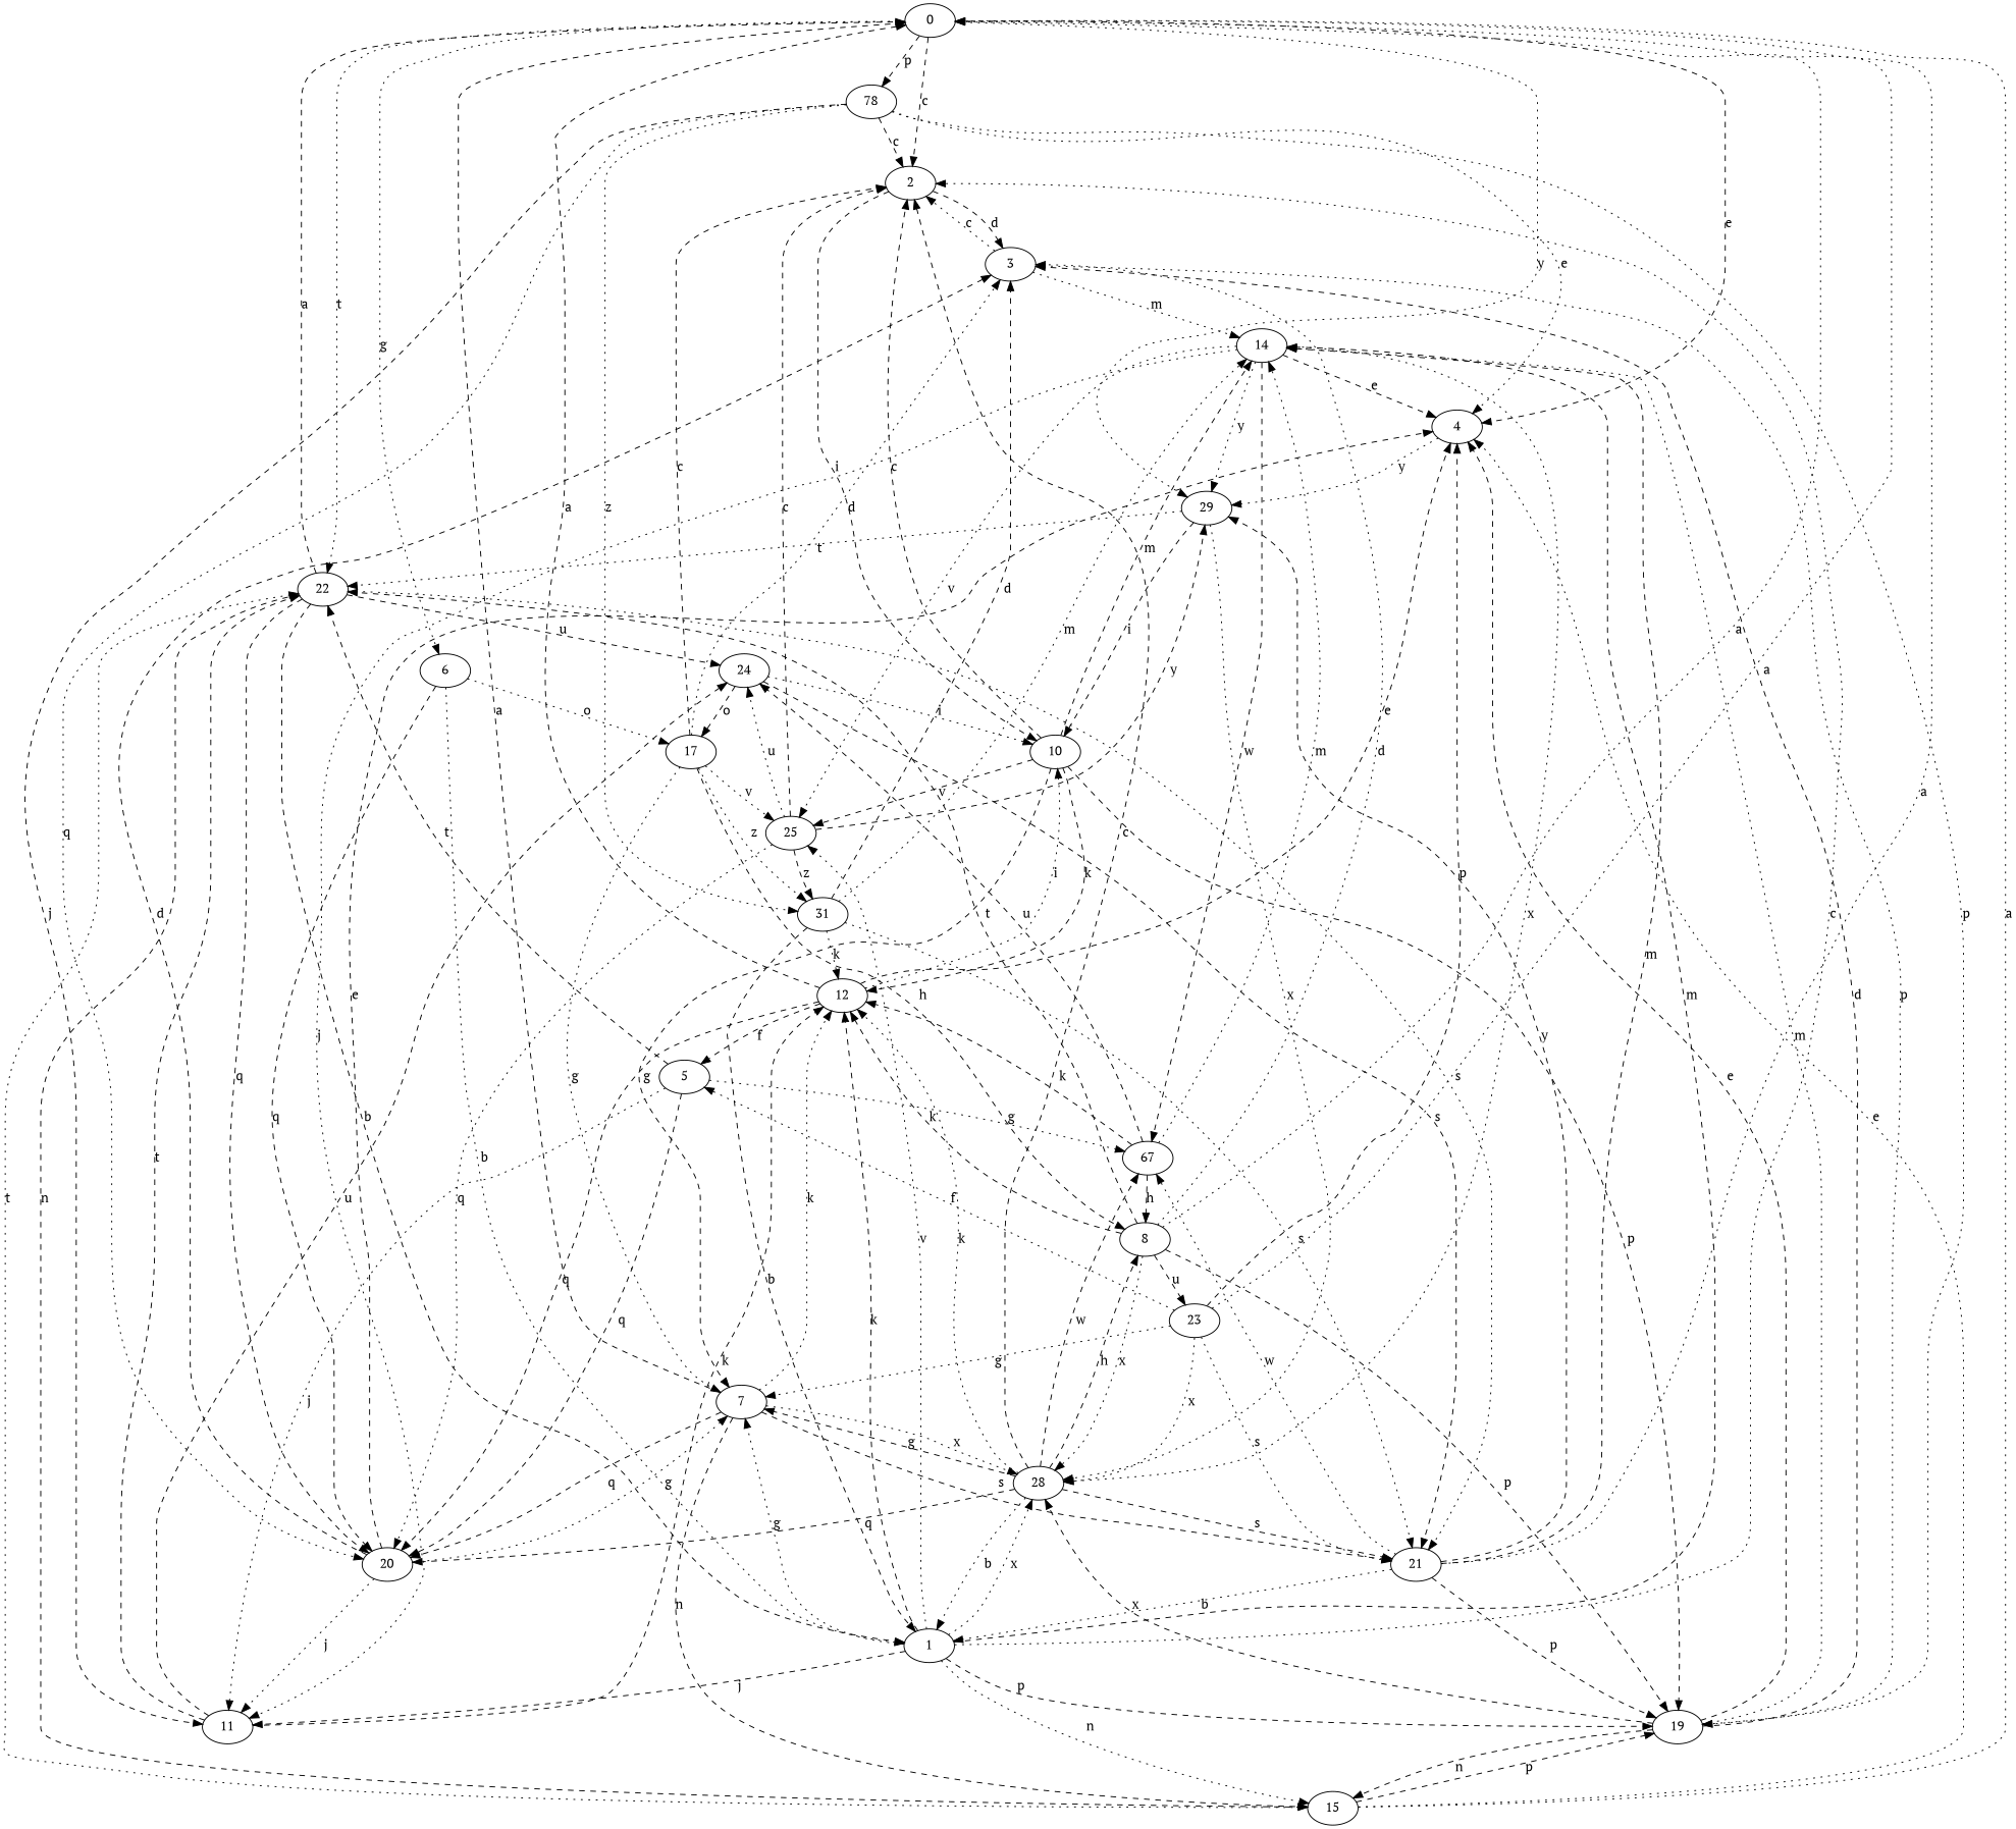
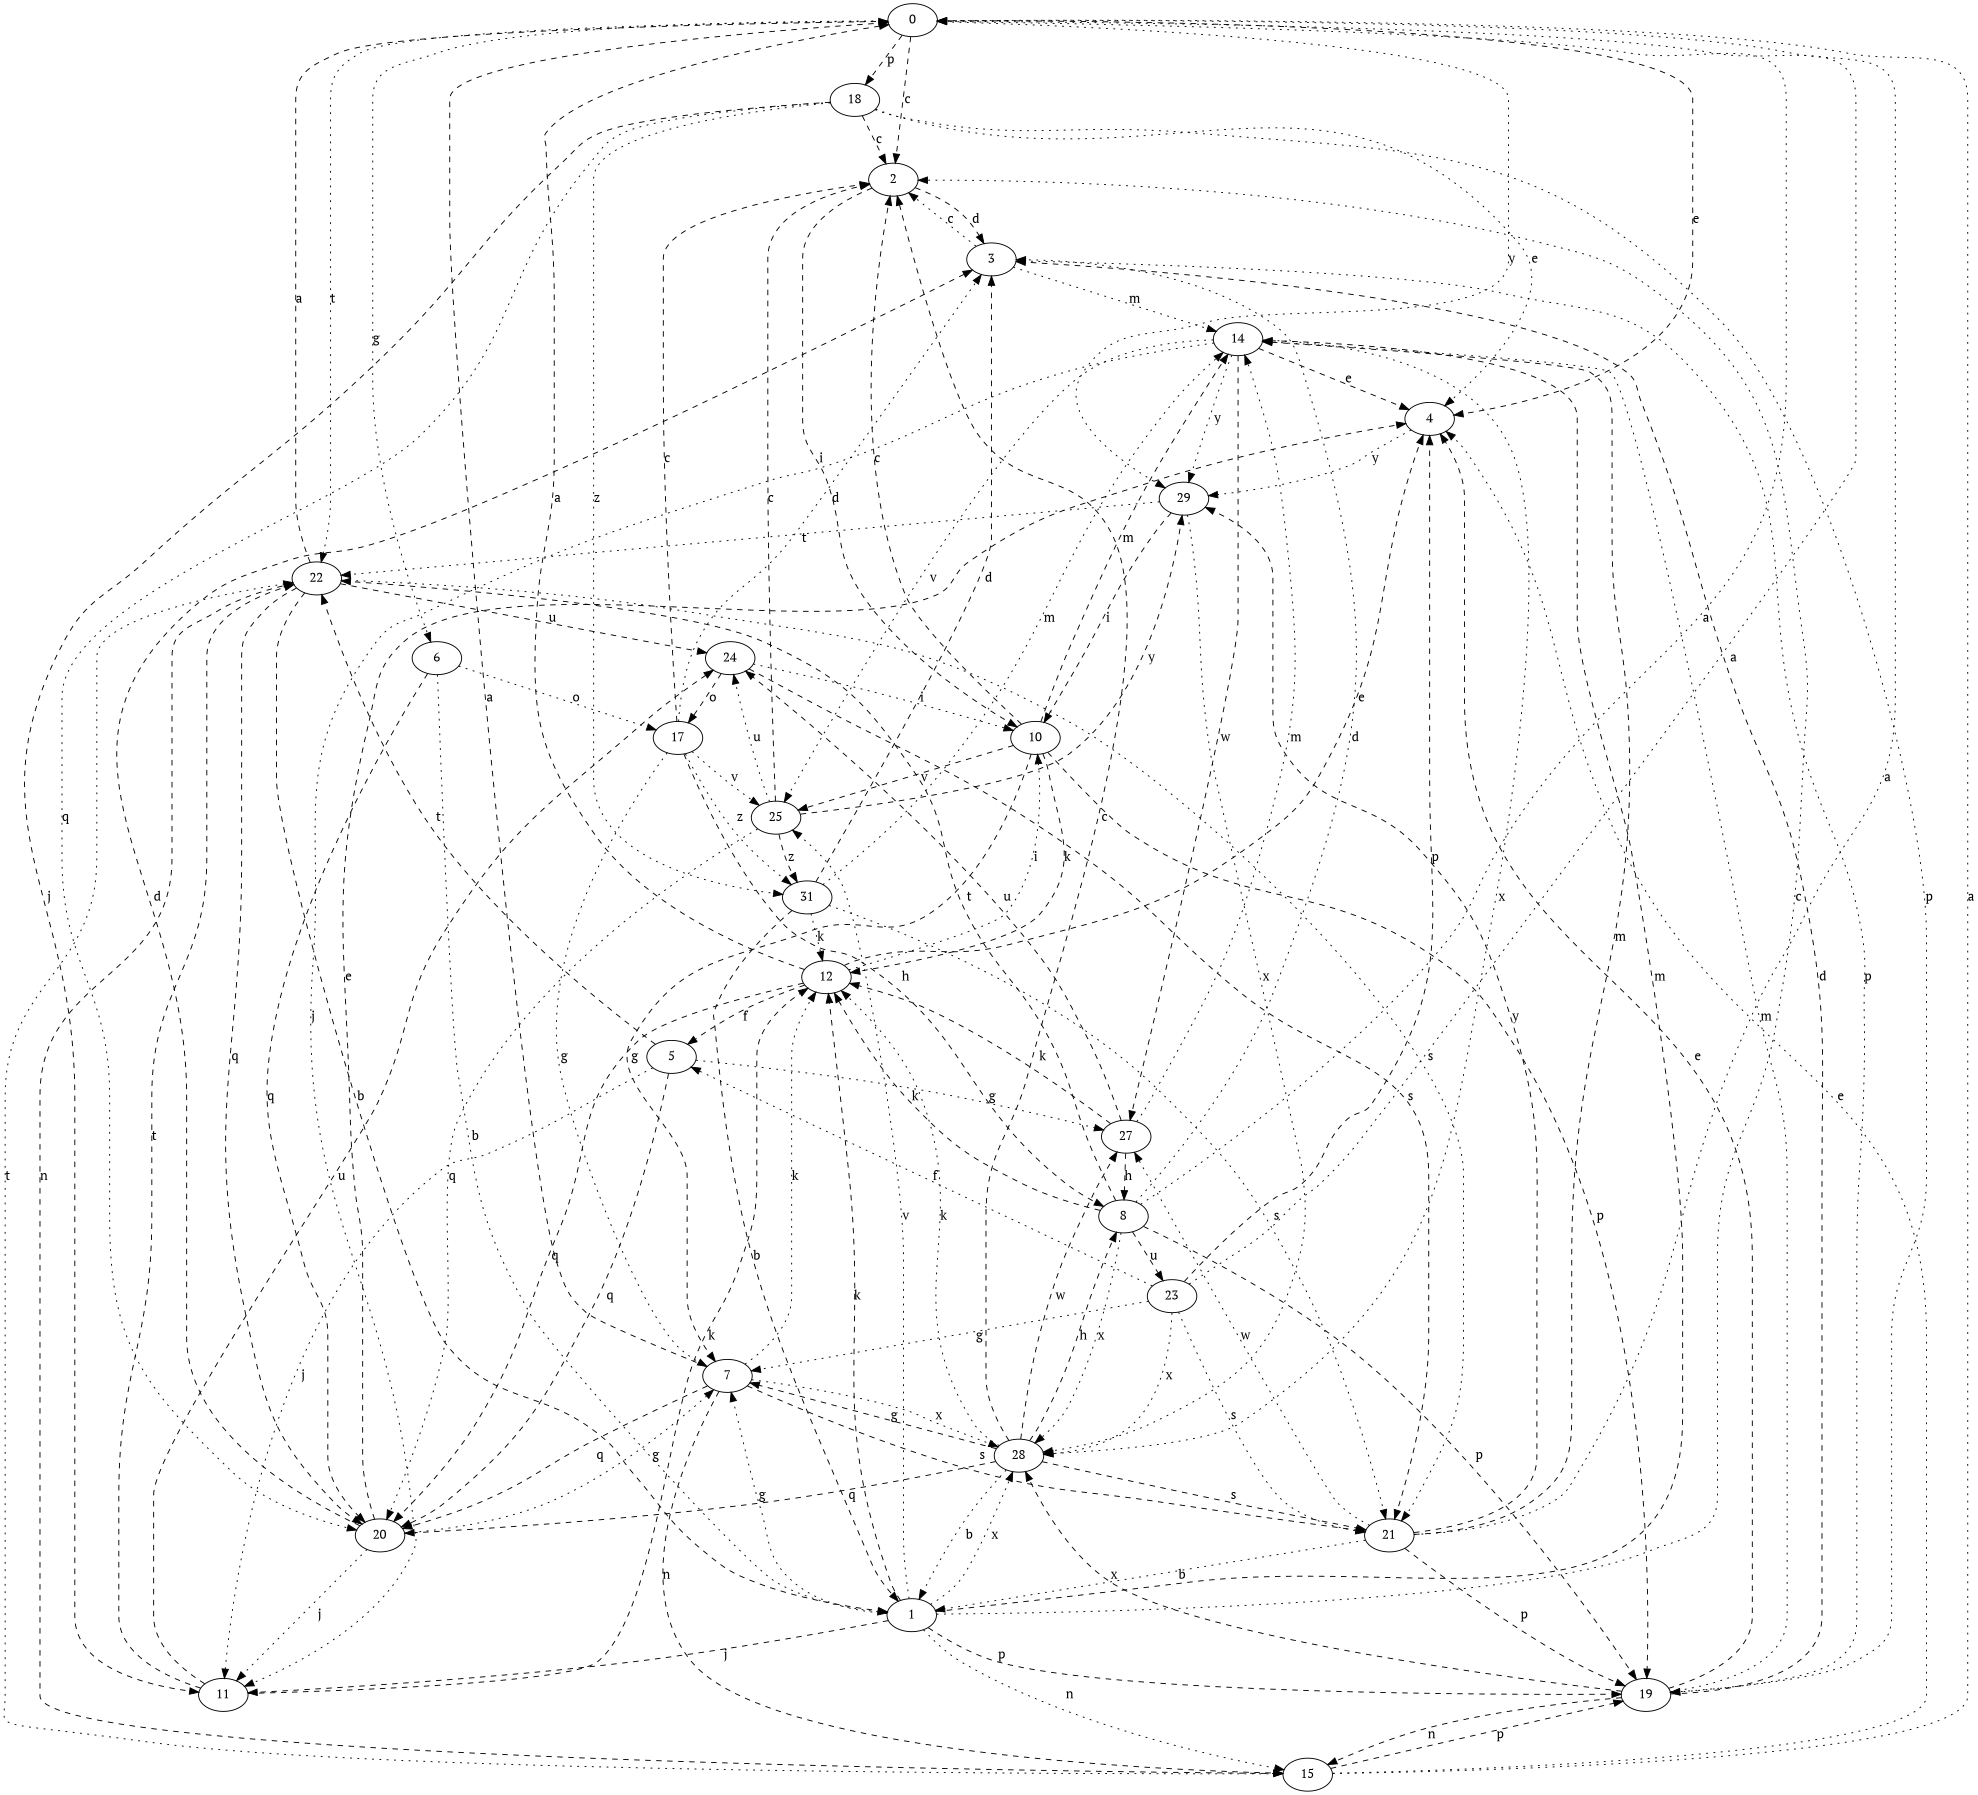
  strict digraph {
    fontname="PT Serif"
    node [fontname="PT Serif"]
    edge [fontname="PT Serif" style=dashed]
    0
    2
    4
    6
-   18 [label=78]
+   18
    22
    29
    3
    10
    1
    20
    17
    11
    19
    31
    15
    21
    24
    28
    7
    12
    14
    25
    5
-   27 [label=67]
+   27
    8
    23
    0 -> 2 [label=c]
    0 -> 4 [label=e]
    0 -> 6 [label=g style=dotted]
    0 -> 18 [label=p]
    0 -> 22 [label=t style=dotted]
    0 -> 29 [label=y style=dotted]
    2 -> 3 [label=d]
    2 -> 10 [label=i]
    4 -> 29 [label=y style=dotted]
    6 -> 1 [label=b style=dotted]
    6 -> 20 [label=q]
    6 -> 17 [label=o style=dotted]
    18 -> 2 [label=c]
    18 -> 4 [label=e style=dotted]
    18 -> 20 [label=q style=dotted]
    18 -> 11 [label=j]
    18 -> 19 [label=p style=dotted]
    18 -> 31 [label=z style=dotted]
    22 -> 0 [label=a]
    22 -> 1 [label=b]
    22 -> 20 [label=q]
    22 -> 15 [label=n]
    22 -> 21 [label=s style=dotted]
    22 -> 24 [label=u]
    29 -> 22 [label=t style=dotted]
    29 -> 10 [label=i]
    29 -> 28 [label=x style=dotted]
    3 -> 2 [label=c style=dotted]
    3 -> 19 [label=p style=dotted]
    3 -> 14 [label=m style=dotted]
    10 -> 2 [label=c]
    10 -> 19 [label=p]
    10 -> 7 [label=g]
    10 -> 12 [label=k]
    10 -> 14 [label=m]
    10 -> 25 [label=v]
    1 -> 2 [label=c style=dotted]
    1 -> 11 [label=j]
    1 -> 19 [label=p]
    1 -> 15 [label=n style=dotted]
    1 -> 28 [label=x style=dotted]
    1 -> 7 [label=g style=dotted]
    1 -> 12 [label=k]
    1 -> 14 [label=m]
    1 -> 25 [label=v style=dotted]
    20 -> 4 [label=e]
    20 -> 3 [label=d]
    20 -> 11 [label=j style=dotted]
    20 -> 7 [label=g style=dotted]
    17 -> 2 [label=c]
    17 -> 3 [label=d style=dotted]
    17 -> 31 [label=z style=dotted]
    17 -> 7 [label=g style=dotted]
    17 -> 25 [label=v style=dotted]
    17 -> 8 [label=h]
    11 -> 22 [label=t]
    11 -> 24 [label=u]
    11 -> 12 [label=k]
    19 -> 4 [label=e]
    19 -> 3 [label=d]
    19 -> 15 [label=n]
    19 -> 28 [label=x]
    19 -> 14 [label=m style=dotted]
    31 -> 3 [label=d]
    31 -> 1 [label=b]
    31 -> 21 [label=s style=dotted]
    31 -> 12 [label=k style=dotted]
    31 -> 14 [label=m style=dotted]
    15 -> 0 [label=a style=dotted]
    15 -> 4 [label=e style=dotted]
    15 -> 22 [label=t style=dotted]
    15 -> 19 [label=p]
    21 -> 0 [label=a style=dotted]
    21 -> 29 [label=y]
    21 -> 1 [label=b style=dotted]
    21 -> 19 [label=p]
    21 -> 14 [label=m]
    21 -> 27 [label=w style=dotted]
    24 -> 10 [label=i style=dotted]
    24 -> 17 [label=o]
    24 -> 21 [label=s]
    28 -> 2 [label=c]
    28 -> 1 [label=b style=dotted]
    28 -> 20 [label=q]
    28 -> 21 [label=s]
    28 -> 7 [label=g]
    28 -> 12 [label=k style=dotted]
    28 -> 27 [label=w]
    28 -> 8 [label=h]
    7 -> 0 [label=a]
    7 -> 20 [label=q]
    7 -> 15 [label=n]
    7 -> 21 [label=s]
    7 -> 28 [label=x style=dotted]
    7 -> 12 [label=k style=dotted]
    12 -> 0 [label=a]
    12 -> 4 [label=e]
    12 -> 10 [label=i style=dotted]
    12 -> 20 [label=q]
    12 -> 5 [label=f]
    14 -> 4 [label=e]
    14 -> 29 [label=y style=dotted]
    14 -> 11 [label=j style=dotted]
    14 -> 28 [label=x style=dotted]
    14 -> 25 [label=v style=dotted]
    14 -> 27 [label=w]
    25 -> 2 [label=c]
    25 -> 29 [label=y]
    25 -> 20 [label=q style=dotted]
    25 -> 31 [label=z]
    25 -> 24 [label=u style=dotted]
    5 -> 22 [label=t]
    5 -> 20 [label=q]
    5 -> 11 [label=j style=dotted]
    5 -> 27 [label=g style=dotted]
    27 -> 24 [label=u]
    27 -> 12 [label=k]
    27 -> 14 [label=m style=dotted]
    27 -> 8 [label=h]
    8 -> 0 [label=a style=dotted]
    8 -> 22 [label=t]
    8 -> 3 [label=d style=dotted]
    8 -> 19 [label=p]
    8 -> 28 [label=x style=dotted]
    8 -> 12 [label=k]
    8 -> 23 [label=u]
    23 -> 0 [label=a style=dotted]
    23 -> 4 [label=p]
    23 -> 21 [label=s style=dotted]
    23 -> 28 [label=x style=dotted]
    23 -> 7 [label=g style=dotted]
    23 -> 5 [label=f style=dotted]
  }
